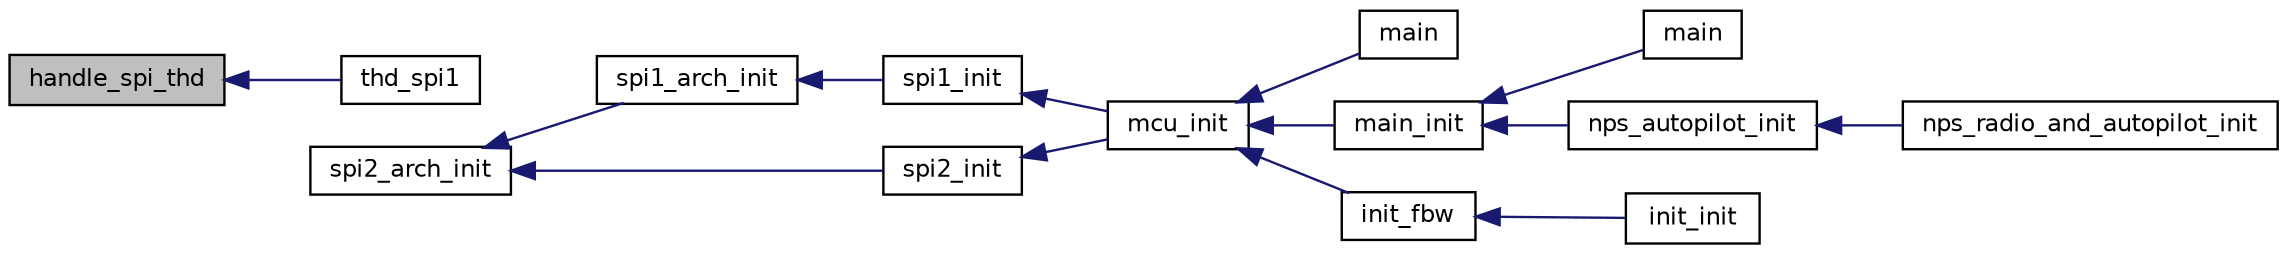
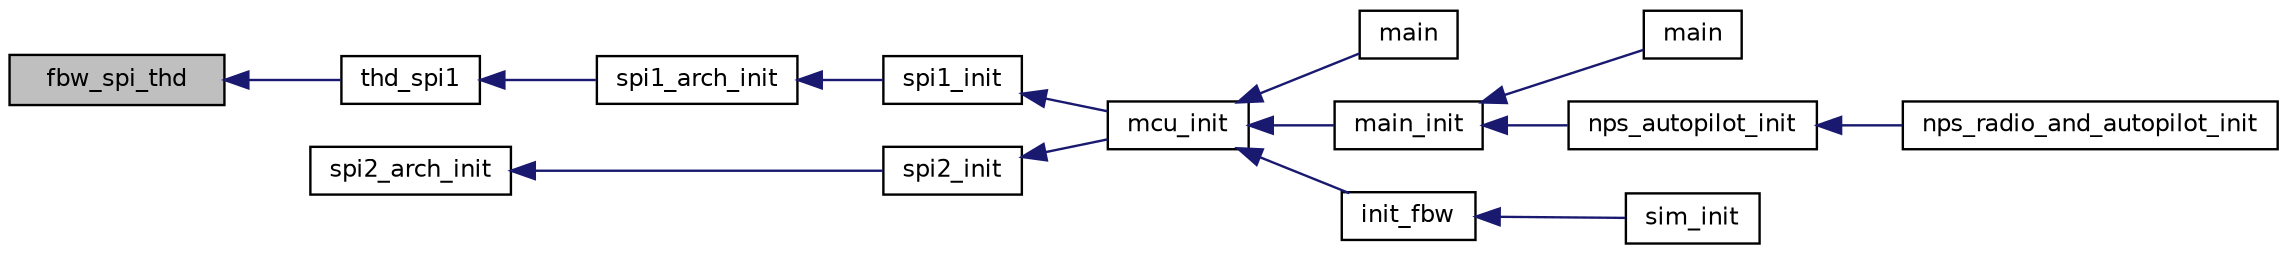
  digraph {
    fontname="DejaVu Sans"
    rankdir=LR
    node [color=black fillcolor=white fontname="DejaVu Sans" fontsize=10 shape=record style=filled]
    edge [color=midnightblue dir=back fontname="DejaVu Sans" fontsize=10 labelfontname=FreeSans labelfontsize=10 style=solid]
-   n1 [fillcolor=grey75 fontcolor=black height=0.2 label=handle_spi_thd width=0.4]
+   n1 [fillcolor=grey75 fontcolor=black height=0.2 label=fbw_spi_thd width=0.4]
    n2 [height=0.2 label=thd_spi1 width=0.4]
    n3 [height=0.2 label=spi1_arch_init width=0.4]
    n4 [height=0.2 label=spi1_init width=0.4]
    n5 [height=0.2 label=mcu_init width=0.4]
    n6 [height=0.2 label=main width=0.4]
    n7 [height=0.2 label=main_init width=0.4]
    n8 [height=0.2 label=init_fbw width=0.4]
    n9 [height=0.2 label=main width=0.4]
    n10 [height=0.2 label=nps_autopilot_init width=0.4]
-   n11 [height=0.2 label=init_init width=0.4]
+   n11 [height=0.2 label=sim_init width=0.4]
    n12 [height=0.2 label=nps_radio_and_autopilot_init width=0.4]
    n13 [height=0.2 label=spi2_arch_init width=0.4]
    n14 [height=0.2 label=spi2_init width=0.4]
    n1 -> n2
-   n13 -> n3
+   n2 -> n3
    n3 -> n4
    n4 -> n5
    n5 -> n6
    n5 -> n7
    n5 -> n8
    n7 -> n9
    n7 -> n10
    n8 -> n11
    n10 -> n12
    n13 -> n14
    n14 -> n5
  }
